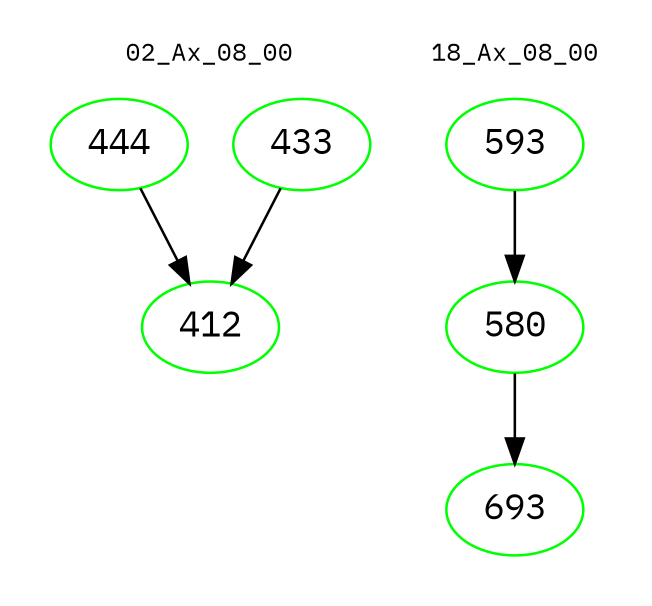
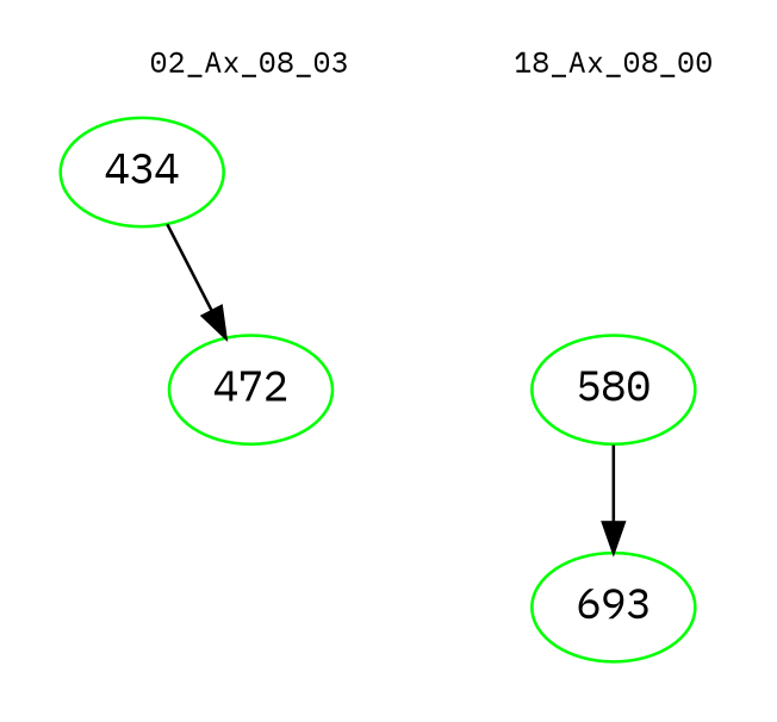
  digraph {
    fontname="IBM Plex Mono"
    node [color=green fontname="IBM Plex Mono"]
    edge [color=black fontname="IBM Plex Mono"]
-   n1 [label=433]
-   n2 [label=412]
-   n3 [label=444]
-   n4 [label=593]
+   n2 [label=472]
+   n3 [label=434]
    n5 [label=580]
    n6 [label=693]
    subgraph cluster_1 {
      color=white
      fontsize=10
-     label="02_Ax_08_00"
-     n1
+     label="02_Ax_08_03"
      n2
      n3
    }
    subgraph cluster_2 {
      color=white
      fontsize=10
      label="18_Ax_08_00"
-     n4
      n5
      n6
    }
-   n1 -> n2
    n3 -> n2
-   n4 -> n5
    n5 -> n6
  }
